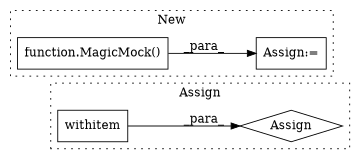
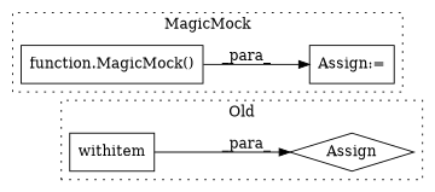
  digraph {
    rankdir=LR
    node [shape=box]
    n1 [a=49 l=5 label=withitem s=16251]
    n2 [a=39 l="5,108" label=Assign s="16246,16256" shape=diamond]
    n3 [a=75 l=47 label="function.MagicMock()" s=21741]
    n4 [a=68 l=3 label="Assign:=" s=21738]
    subgraph cluster_1 {
-     label=Assign
+     label=Old
      style=dotted
      n1
      n2
    }
    subgraph cluster_2 {
-     label=New
+     label=MagicMock
      style=dotted
      n3
      n4
    }
    n1 -> n2 [label=_para_]
    n3 -> n4 [label=_para_]
  }
